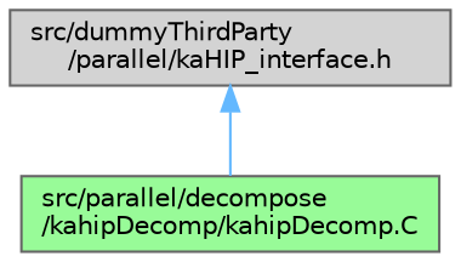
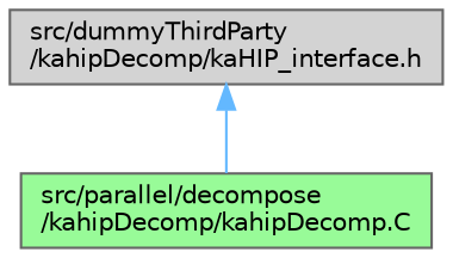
  digraph {
    node [fontname=Helvetica fontsize=10 shape=box style=filled]
-   n1 [color=gray40 fillcolor=lightgrey fontcolor=black height=0.2 label="src/dummyThirdParty\l/parallel/kaHIP_interface.h" width=0.4]
+   n1 [color=gray40 fillcolor=lightgrey fontcolor=black height=0.2 label="src/dummyThirdParty\l/kahipDecomp/kaHIP_interface.h" width=0.4]
    n2 [color=grey40 fillcolor=palegreen height=0.2 label="src/parallel/decompose\l/kahipDecomp/kahipDecomp.C" width=0.4]
    n1 -> n2 [color=steelblue1 dir=back fontname=Helvetica fontsize=10 labelfontname=Helvetica labelfontsize=10 style=solid]
  }
